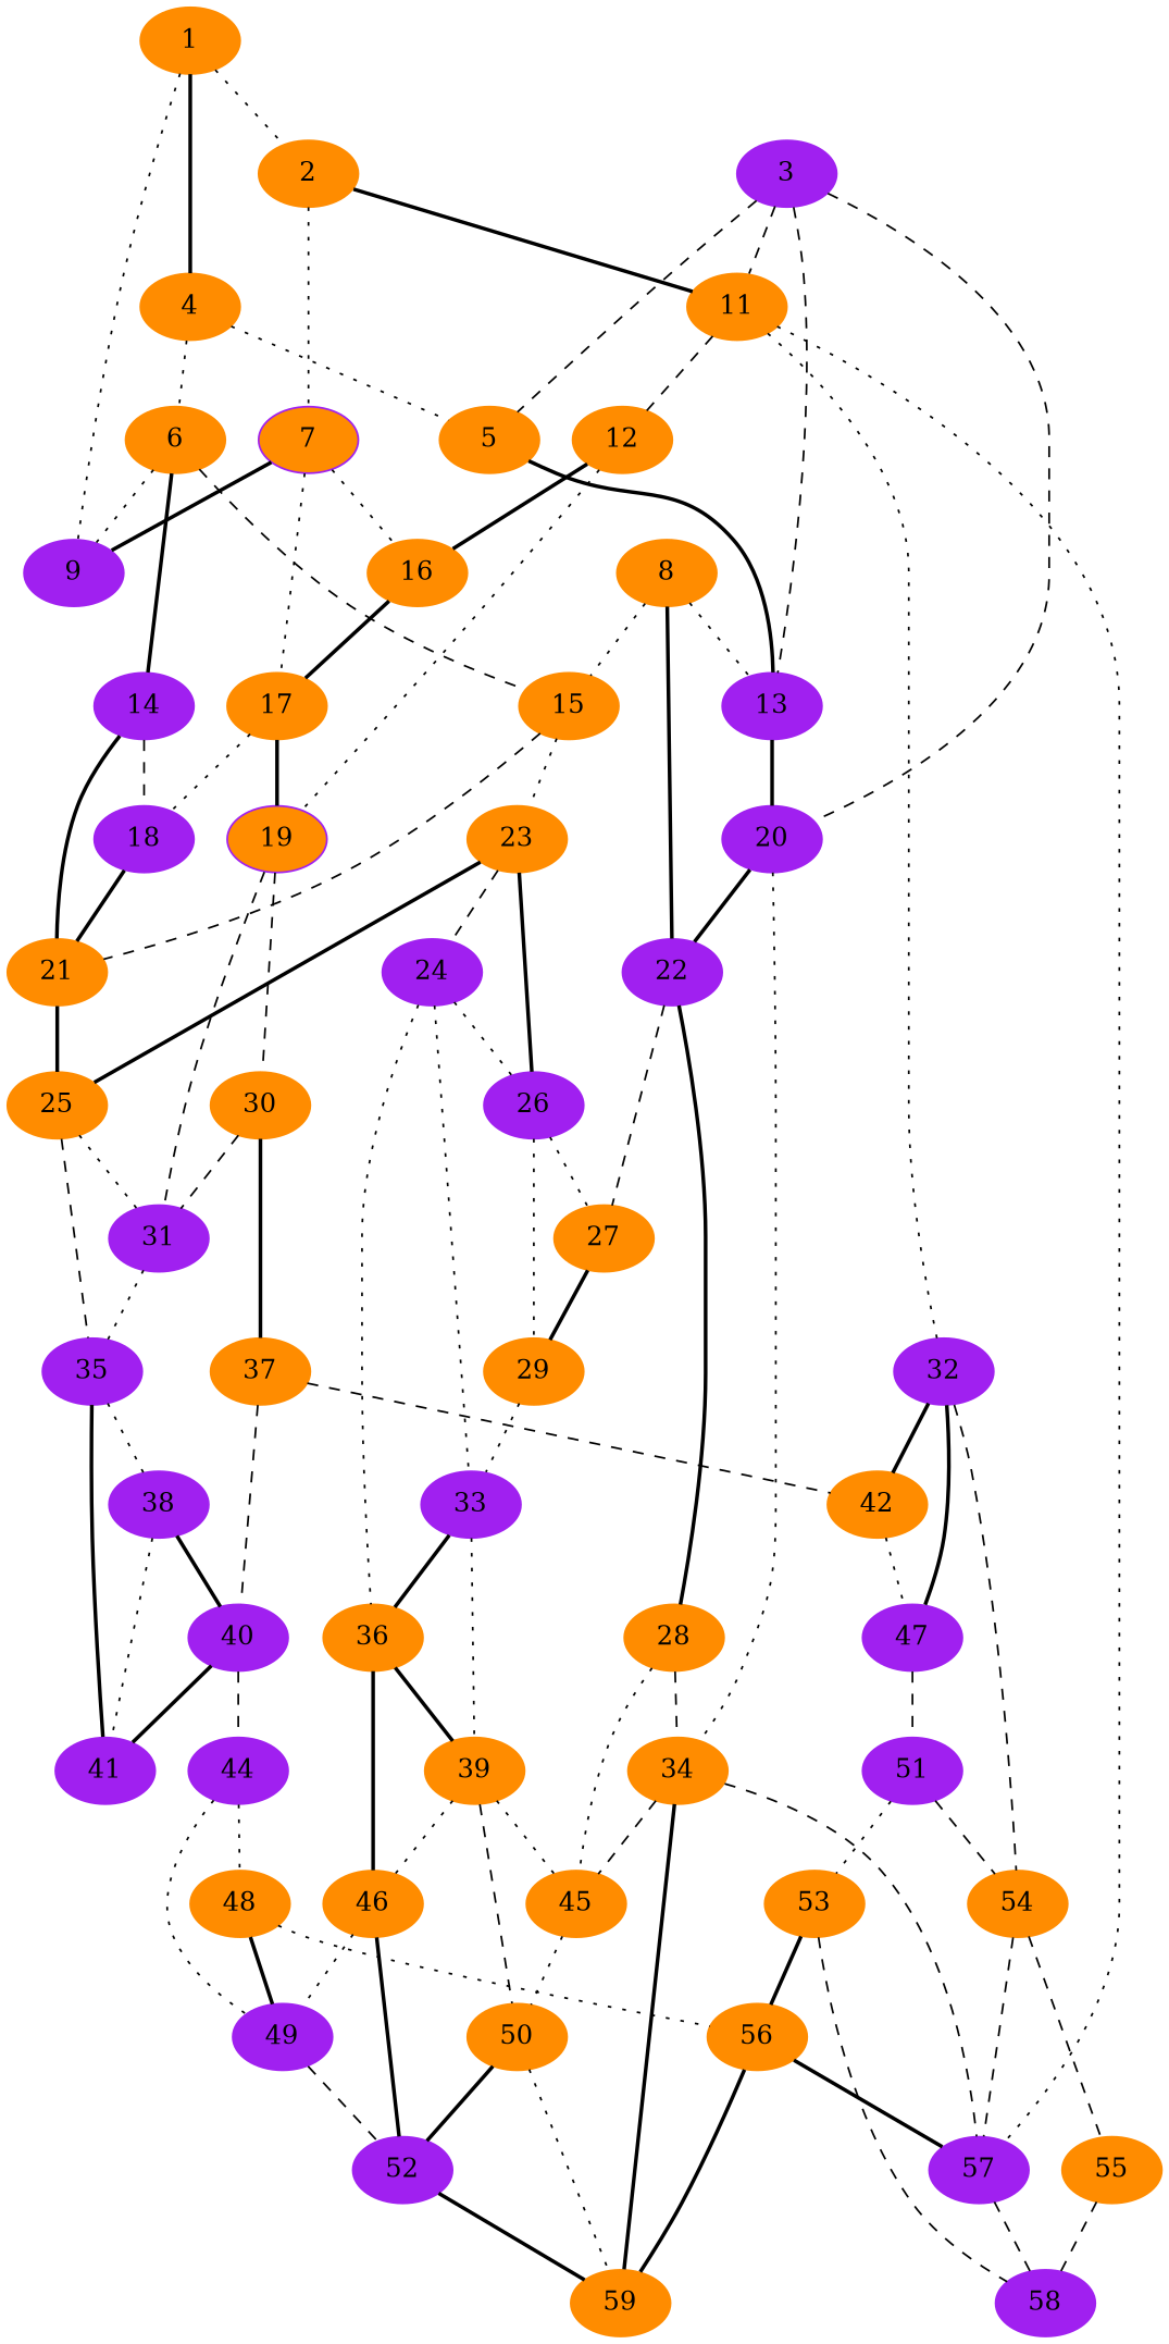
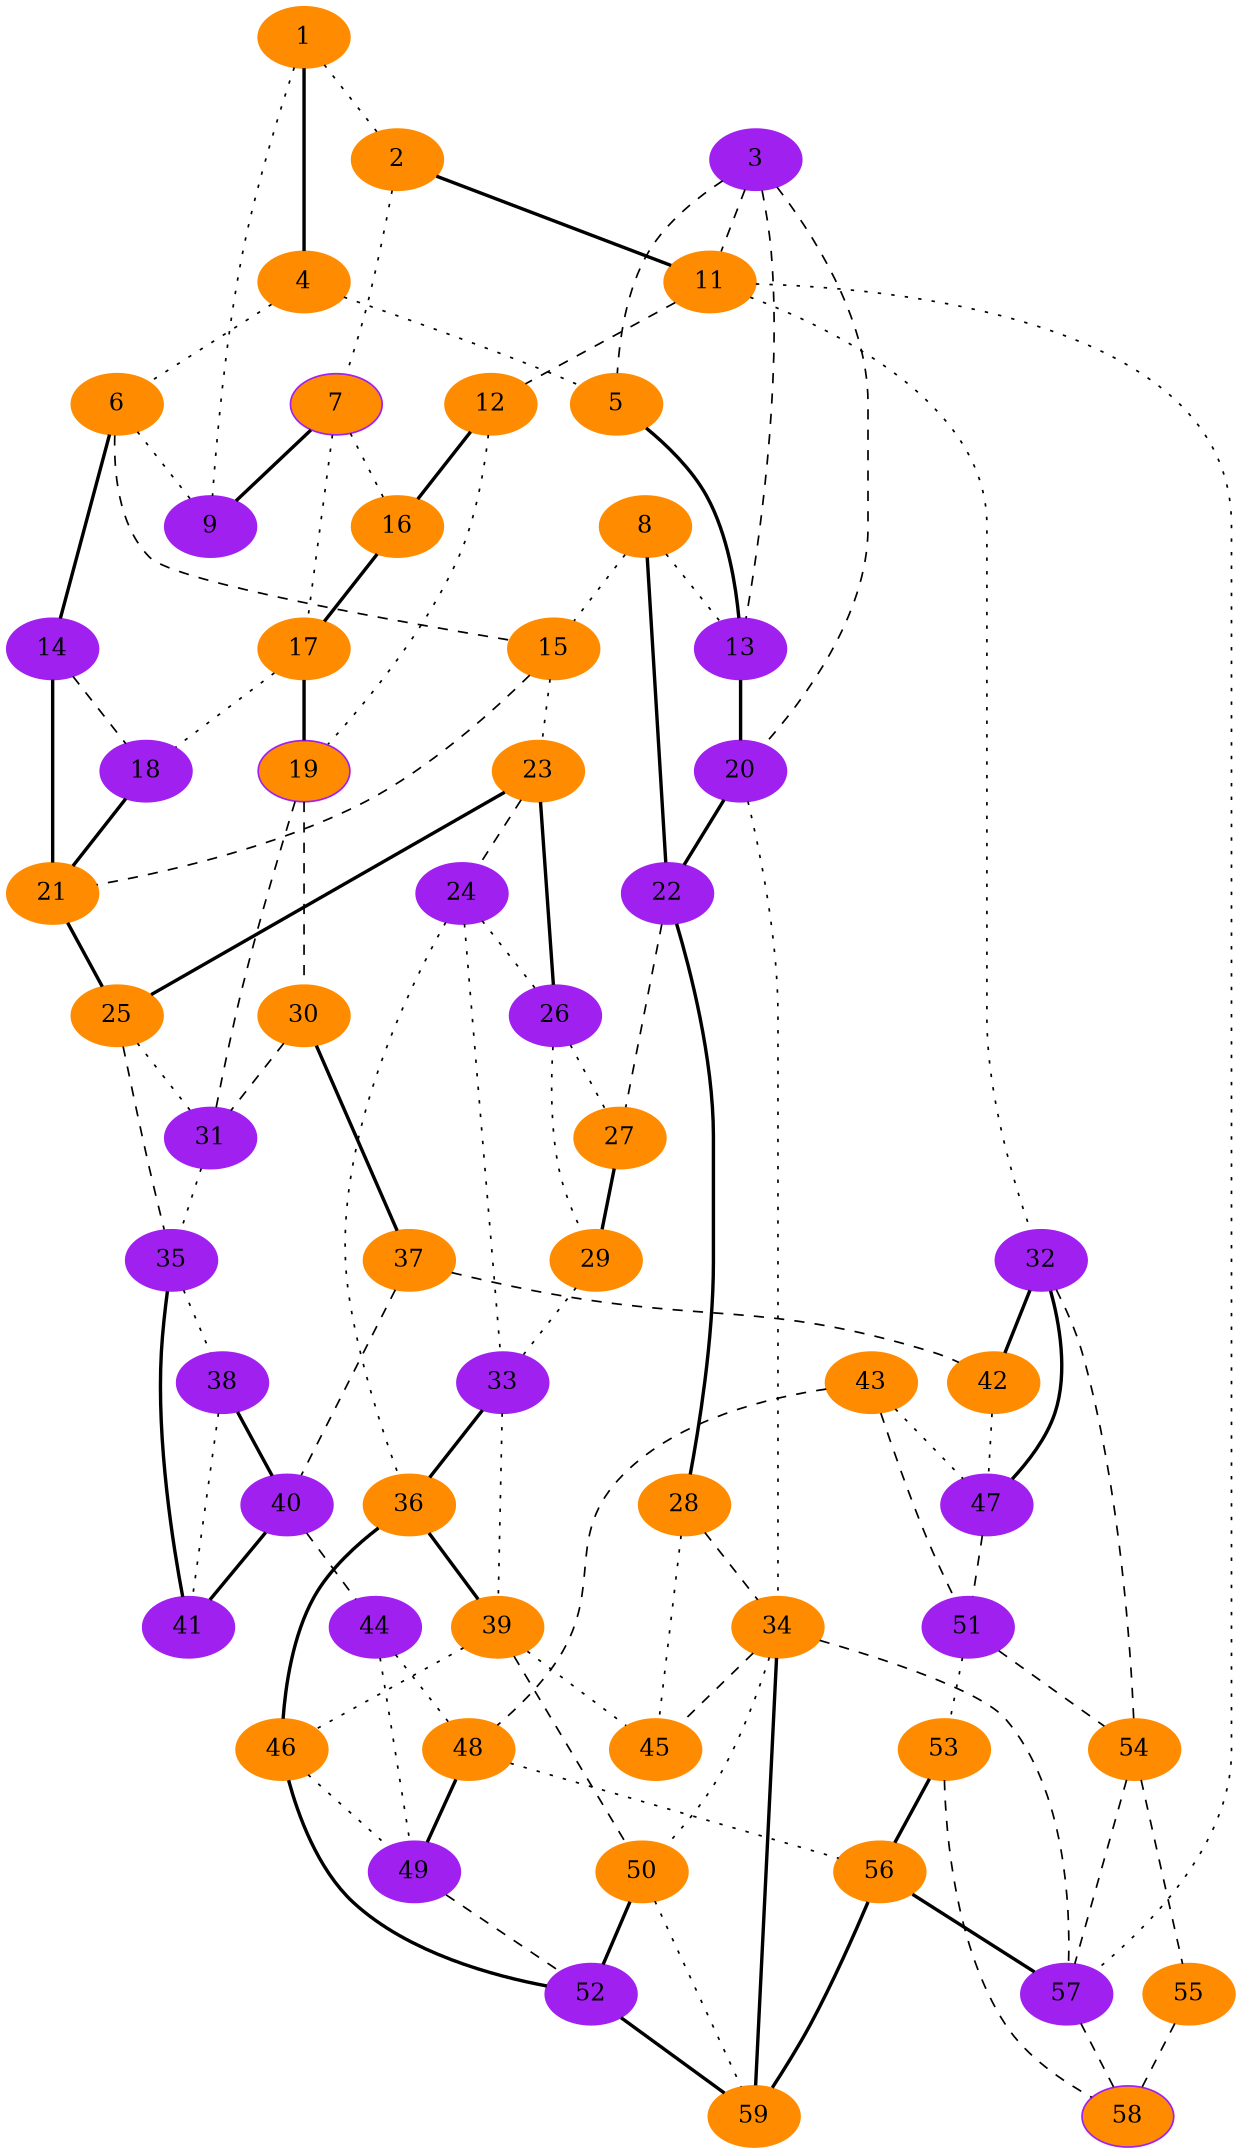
  graph {
    fontname="DejaVu Serif"
    node [color=darkorange fontname="DejaVu Serif" style=filled]
    edge [fontname="DejaVu Serif" style=dotted weight=1.0]
    1
    2
    4
    9 [color=purple]
    7 [color=purple fillcolor=darkorange]
    11
    5
    6
    16
    17
    12
    32 [color=purple]
    57 [color=purple]
    3 [color=purple]
    13 [color=purple]
    20 [color=purple]
    22 [color=purple]
    34
    14 [color=purple]
    15
    18 [color=purple]
    21
    23
    19 [color=purple fillcolor=darkorange]
    8
    27
    28
    42
    47 [color=purple]
    54
-   58 [color=purple]
+   58 [color=purple fillcolor=darkorange]
    30
    31 [color=purple]
    25
    24 [color=purple]
    26 [color=purple]
    37
    35 [color=purple]
    45
    59
    29
    33 [color=purple]
    36
    39
    46
    38 [color=purple]
    41 [color=purple]
    50
    40 [color=purple]
    51 [color=purple]
    55
    49 [color=purple]
    52 [color=purple]
    44 [color=purple]
    48
+   43
    56
    53
    1 -- 2
    1 -- 4 [style=bold]
    1 -- 9
    2 -- 7
    2 -- 11 [style=bold]
    4 -- 5
    4 -- 6
    7 -- 9 [style=bold]
    7 -- 16
    7 -- 17
    11 -- 12 [style=dashed]
    11 -- 32
    11 -- 57
    5 -- 13 [style=bold]
    6 -- 9
    6 -- 14 [style=bold]
    6 -- 15 [style=dashed]
    16 -- 17 [style=bold]
    17 -- 18
    17 -- 19 [style=bold]
    12 -- 16 [style=bold]
    12 -- 19
    32 -- 42 [style=bold]
    32 -- 47 [style=bold]
    32 -- 54 [style=dashed]
    57 -- 58 [style=dashed]
    3 -- 11 [style=dashed]
    3 -- 5 [style=dashed]
    3 -- 13 [style=dashed]
    3 -- 20 [style=dashed]
    13 -- 20 [style=bold weight=2.0]
    20 -- 22 [style=bold]
    20 -- 34
    22 -- 27 [style=dashed]
    22 -- 28 [style=bold]
    34 -- 57 [style=dashed]
    34 -- 45 [style=dashed]
    34 -- 59 [style=bold]
    14 -- 18 [style=dashed]
    14 -- 21 [style=bold]
    15 -- 21 [style=dashed]
    15 -- 23
    18 -- 21 [style=bold]
    21 -- 25 [style=bold]
    23 -- 25 [style=bold]
    23 -- 24 [style=dashed]
    23 -- 26 [style=bold]
    19 -- 30 [style=dashed]
    19 -- 31 [style=dashed]
    8 -- 13 [weight=2.0]
    8 -- 22 [style=bold]
    8 -- 15
    27 -- 29 [style=bold]
    28 -- 34 [style=dashed]
    28 -- 45
    42 -- 47
    47 -- 51 [style=dashed]
    54 -- 57 [style=dashed]
    54 -- 55 [style=dashed]
    30 -- 31 [style=dashed]
    30 -- 37 [style=bold]
    31 -- 35
    25 -- 31
    25 -- 35 [style=dashed]
    24 -- 26
    24 -- 33
    24 -- 36
    26 -- 27
    26 -- 29
    37 -- 42 [style=dashed weight=2.0]
    37 -- 40 [style=dashed]
    35 -- 38
    35 -- 41 [style=bold]
-   45 -- 50
+   34 -- 50
    29 -- 33
    33 -- 36 [style=bold]
    33 -- 39
    36 -- 39 [style=bold]
    36 -- 46 [style=bold]
    39 -- 45
    39 -- 46
    39 -- 50 [style=dashed]
    46 -- 49
    46 -- 52 [style=bold]
    38 -- 41
    38 -- 40 [style=bold]
    50 -- 59
    50 -- 52 [style=bold]
    40 -- 41 [style=bold]
    40 -- 44 [style=dashed]
    51 -- 54 [style=dashed]
    51 -- 53
    55 -- 58 [style=dashed weight=2.0]
    49 -- 52 [style=dashed]
    52 -- 59 [style=bold]
    44 -- 49
    44 -- 48
    48 -- 49 [style=bold]
    48 -- 56
+   43 -- 47
+   43 -- 51 [style=dashed]
+   43 -- 48 [style=dashed]
    56 -- 57 [style=bold]
    56 -- 59 [style=bold]
    53 -- 58 [style=dashed]
    53 -- 56 [style=bold]
  }
